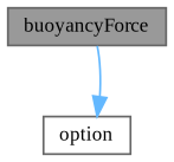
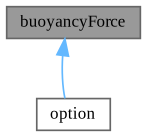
  digraph {
    fontname="Liberation Serif"
    node [color=gray40 fontname="Liberation Serif" fontsize=10 shape=box style=filled]
    n1 [fillcolor=grey60 fontcolor=black height=0.2 label=buoyancyForce width=0.4]
    n2 [fillcolor=white height=0.2 label=option width=0.4]
-   n2 -> n1 [color=steelblue1 dir=back fontname="Liberation Serif" fontsize=10 labelfontname=Helvetica labelfontsize=10 style=solid]
+   n1 -> n2 [color=steelblue1 dir=back fontname="Liberation Serif" fontsize=10 labelfontname=Helvetica labelfontsize=10 style=solid]
  }
